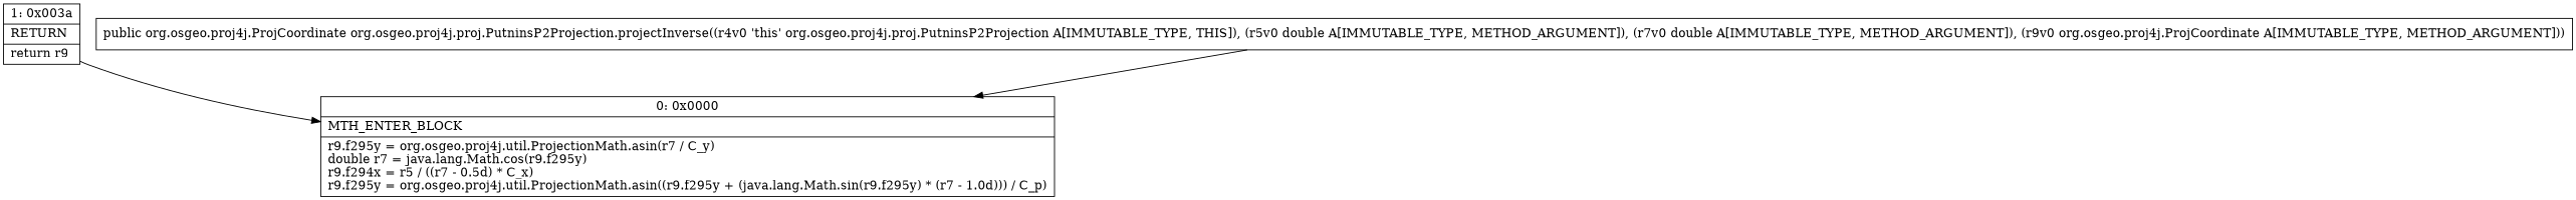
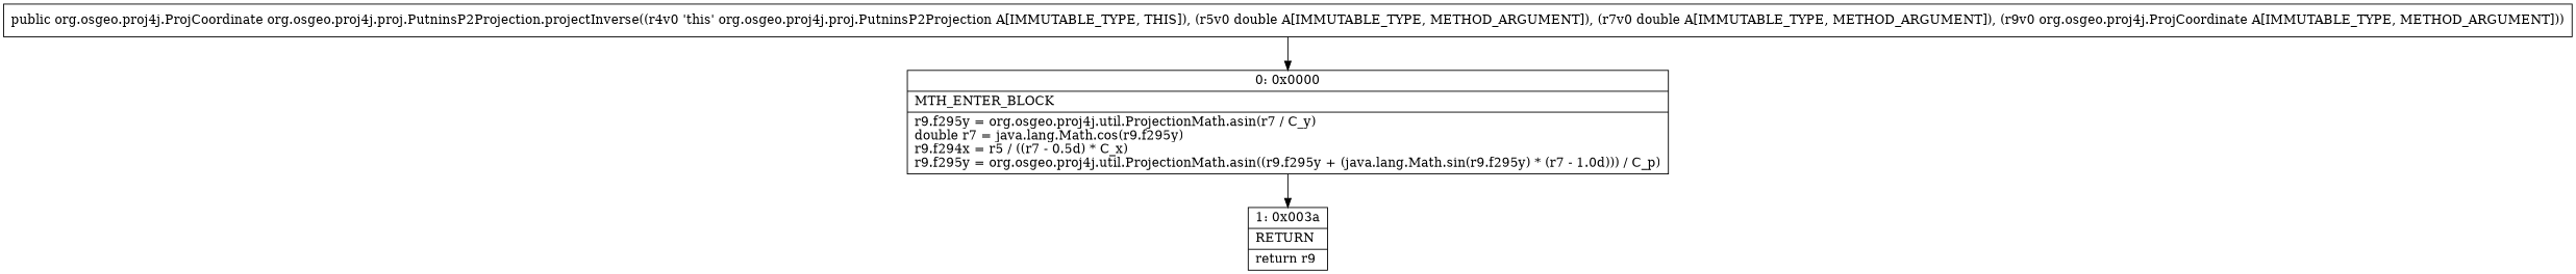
  digraph {
    node [shape=record]
    n1 [label="{0\:\ 0x0000|MTH_ENTER_BLOCK\l|r9.f295y = org.osgeo.proj4j.util.ProjectionMath.asin(r7 \/ C_y)\ldouble r7 = java.lang.Math.cos(r9.f295y)\lr9.f294x = r5 \/ ((r7 \- 0.5d) * C_x)\lr9.f295y = org.osgeo.proj4j.util.ProjectionMath.asin((r9.f295y + (java.lang.Math.sin(r9.f295y) * (r7 \- 1.0d))) \/ C_p)\l}"]
    n2 [label="{1\:\ 0x003a|RETURN\l|return r9\l}"]
    n3 [label="{public org.osgeo.proj4j.ProjCoordinate org.osgeo.proj4j.proj.PutninsP2Projection.projectInverse((r4v0 'this' org.osgeo.proj4j.proj.PutninsP2Projection A[IMMUTABLE_TYPE, THIS]), (r5v0 double A[IMMUTABLE_TYPE, METHOD_ARGUMENT]), (r7v0 double A[IMMUTABLE_TYPE, METHOD_ARGUMENT]), (r9v0 org.osgeo.proj4j.ProjCoordinate A[IMMUTABLE_TYPE, METHOD_ARGUMENT])) }"]
-   n2 -> n1
+   n1 -> n2
    n3 -> n1
  }
